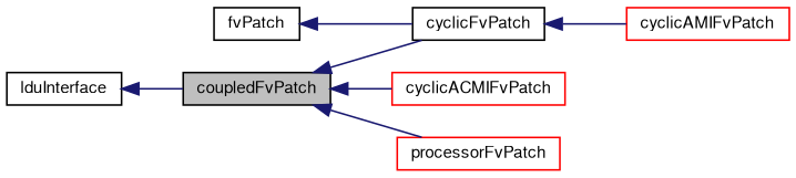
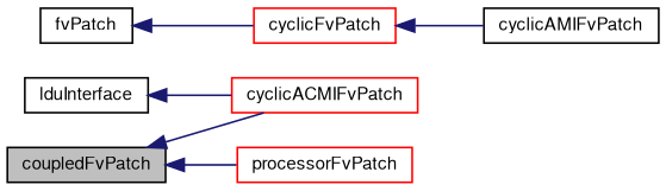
  digraph {
    rankdir=LR
    node [color=black fontname=FreeSans fontsize=10 shape=record]
    edge [color=midnightblue dir=back fontname=FreeSans fontsize=10 labelfontname=FreeSans labelfontsize=10 style=solid]
    n1 [fillcolor=grey75 fontcolor=black height=0.2 label=coupledFvPatch style=filled width=0.4]
    n2 [color=red height=0.2 label=cyclicACMIFvPatch width=0.4]
-   n3 [height=0.2 label=cyclicFvPatch width=0.4]
+   n3 [color=red height=0.2 label=cyclicFvPatch width=0.4]
    n4 [color=red height=0.2 label=processorFvPatch width=0.4]
-   n5 [color=red height=0.2 label=cyclicAMIFvPatch width=0.4]
+   n5 [height=0.2 label=cyclicAMIFvPatch width=0.4]
    n6 [height=0.2 label=lduInterface width=0.4]
    n7 [height=0.2 label=fvPatch width=0.4]
    n1 -> n2
-   n1 -> n3
    n1 -> n4
    n3 -> n5
-   n6 -> n1
+   n6 -> n2
    n7 -> n3
  }
